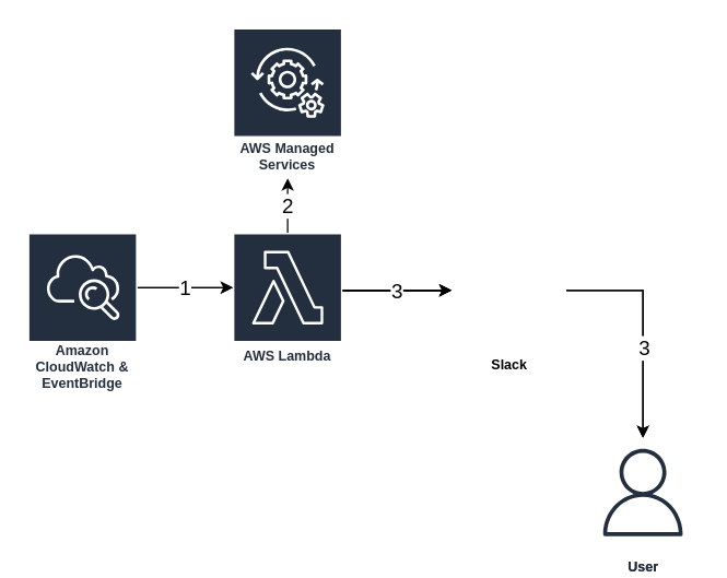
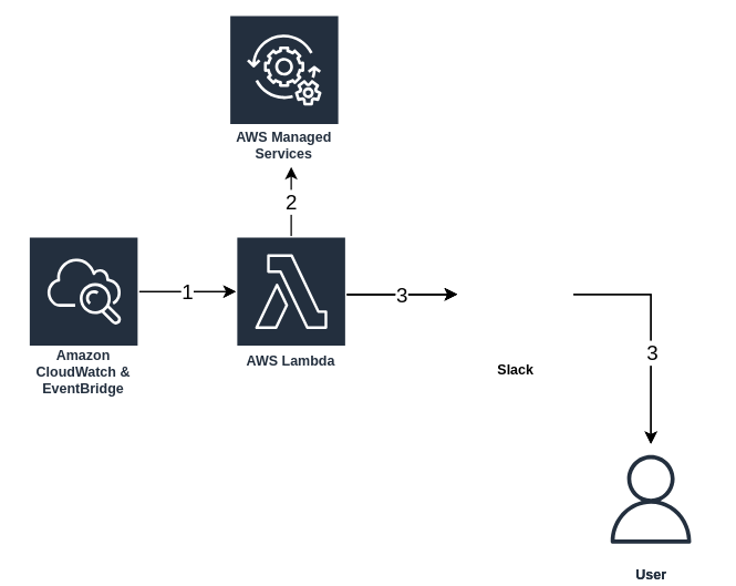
  <mxCell id="0" />
  <mxCell id="1" parent="0" />
  <mxCell id="2" value="4" style="edgeStyle=orthogonalEdgeStyle;rounded=0;orthogonalLoop=1;jettySize=auto;html=1;startArrow=none;startFill=0;fontSize=15;entryX=0;entryY=0.5;entryDx=0;entryDy=0;fontStyle=0" parent="1" source="3" target="4" edge="1"><mxGeometry relative="1" as="geometry"><mxPoint x="340" y="220" as="targetPoint" /><Array as="points"><mxPoint x="270" y="212" /><mxPoint x="270" y="212" /></Array></mxGeometry></mxCell>
  <mxCell id="3" value="AWS Lambda" style="outlineConnect=0;fontColor=#232F3E;gradientColor=none;strokeColor=#ffffff;fillColor=#232F3E;dashed=0;verticalLabelPosition=middle;verticalAlign=bottom;align=center;html=1;whiteSpace=wrap;fontSize=10;fontStyle=1;spacing=3;shape=mxgraph.aws4.productIcon;prIcon=mxgraph.aws4.lambda;" parent="1" vertex="1"><mxGeometry x="170" y="170" width="80" height="100" as="geometry" /></mxCell>
  <mxCell id="4" value="&lt;font size=&quot;1&quot; color=&quot;#000000&quot;&gt;&lt;b style=&quot;background-color: rgb(255 , 255 , 255)&quot;&gt;Slack&lt;/b&gt;&lt;/font&gt;" style="shape=image;html=1;verticalAlign=top;verticalLabelPosition=bottom;labelBackgroundColor=#ffffff;imageAspect=0;aspect=fixed;image=https://cdn2.iconfinder.com/data/icons/social-media-2189/48/29-Slack-128.png;fontSize=10;" parent="1" vertex="1"><mxGeometry x="330" y="170" width="84" height="84" as="geometry" /></mxCell>
  <mxCell id="5" value="3" style="edgeStyle=orthogonalEdgeStyle;rounded=0;orthogonalLoop=1;jettySize=auto;html=1;startArrow=none;startFill=0;fontSize=15;entryX=0;entryY=0.5;entryDx=0;entryDy=0;" parent="1" source="6" target="11" edge="1"><mxGeometry relative="1" as="geometry"><mxPoint x="340" y="220" as="targetPoint" /><Array as="points"><mxPoint x="270" y="212" /><mxPoint x="270" y="212" /></Array></mxGeometry></mxCell>
  <mxCell id="6" value="AWS Lambda" style="outlineConnect=0;fontColor=#232F3E;gradientColor=none;strokeColor=#ffffff;fillColor=#232F3E;dashed=0;verticalLabelPosition=middle;verticalAlign=bottom;align=center;html=1;whiteSpace=wrap;fontSize=10;fontStyle=1;spacing=3;shape=mxgraph.aws4.productIcon;prIcon=mxgraph.aws4.lambda;" parent="1" vertex="1"><mxGeometry x="170" y="170" width="80" height="100" as="geometry" /></mxCell>
  <mxCell id="7" value="1" style="edgeStyle=orthogonalEdgeStyle;rounded=0;orthogonalLoop=1;jettySize=auto;html=1;fontSize=15;" parent="1" source="8" target="6" edge="1"><mxGeometry relative="1" as="geometry"><mxPoint x="140" y="220" as="targetPoint" /><Array as="points"><mxPoint x="150" y="210" /><mxPoint x="150" y="210" /></Array></mxGeometry></mxCell>
  <mxCell id="8" value="Amazon CloudWatch &amp;amp; EventBridge" style="outlineConnect=0;fontColor=#232F3E;gradientColor=none;strokeColor=#ffffff;fillColor=#232F3E;dashed=0;verticalLabelPosition=middle;verticalAlign=bottom;align=center;html=1;whiteSpace=wrap;fontSize=10;fontStyle=1;spacing=3;shape=mxgraph.aws4.productIcon;prIcon=mxgraph.aws4.cloudwatch;" parent="1" vertex="1"><mxGeometry x="20" y="170" width="80" height="120" as="geometry" /></mxCell>
  <mxCell id="9" style="edgeStyle=orthogonalEdgeStyle;rounded=0;orthogonalLoop=1;jettySize=auto;html=1;startArrow=none;startFill=0;fontSize=15;" parent="1" source="11" target="12" edge="1"><mxGeometry relative="1" as="geometry" /></mxCell>
  <mxCell id="10" value="3" style="edgeLabel;html=1;align=center;verticalAlign=middle;resizable=0;points=[];fontSize=15;" parent="9" vertex="1" connectable="0"><mxGeometry x="0.183" relative="1" as="geometry"><mxPoint as="offset" /></mxGeometry></mxCell>
  <mxCell id="11" value="&lt;font size=&quot;1&quot; color=&quot;#000000&quot;&gt;&lt;b style=&quot;background-color: rgb(255 , 255 , 255)&quot;&gt;Slack&lt;/b&gt;&lt;/font&gt;" style="shape=image;html=1;verticalAlign=top;verticalLabelPosition=bottom;labelBackgroundColor=#ffffff;imageAspect=0;aspect=fixed;image=https://cdn2.iconfinder.com/data/icons/social-media-2189/48/29-Slack-128.png;fontSize=10;" parent="1" vertex="1"><mxGeometry x="330" y="170" width="84" height="84" as="geometry" /></mxCell>
  <mxCell id="12" value="&lt;font style=&quot;font-size: 10px&quot;&gt;&lt;b&gt;User&lt;/b&gt;&lt;/font&gt;" style="outlineConnect=0;fontColor=#232F3E;gradientColor=none;strokeColor=#232F3E;fillColor=#ffffff;dashed=0;verticalLabelPosition=bottom;verticalAlign=top;align=center;html=1;fontSize=12;fontStyle=0;aspect=fixed;shape=mxgraph.aws4.resourceIcon;resIcon=mxgraph.aws4.user;" parent="1" vertex="1"><mxGeometry x="430" y="320" width="80" height="80" as="geometry" /></mxCell>
  <mxCell id="13" value="4" style="edgeStyle=orthogonalEdgeStyle;rounded=0;orthogonalLoop=1;jettySize=auto;html=1;startArrow=none;startFill=0;fontSize=15;entryX=0;entryY=0.5;entryDx=0;entryDy=0;fontStyle=0" edge="1" parent="1" source="14" target="15"><mxGeometry relative="1" as="geometry"><mxPoint x="340" y="220" as="targetPoint" /><Array as="points"><mxPoint x="270" y="212" /><mxPoint x="270" y="212" /></Array></mxGeometry></mxCell>
  <mxCell id="14" value="AWS Lambda" style="outlineConnect=0;fontColor=#232F3E;gradientColor=none;strokeColor=#ffffff;fillColor=#232F3E;dashed=0;verticalLabelPosition=middle;verticalAlign=bottom;align=center;html=1;whiteSpace=wrap;fontSize=10;fontStyle=1;spacing=3;shape=mxgraph.aws4.productIcon;prIcon=mxgraph.aws4.lambda;" vertex="1" parent="1"><mxGeometry x="170" y="170" width="80" height="100" as="geometry" /></mxCell>
  <mxCell id="15" value="&lt;font size=&quot;1&quot; color=&quot;#000000&quot;&gt;&lt;b style=&quot;background-color: rgb(255 , 255 , 255)&quot;&gt;Slack&lt;/b&gt;&lt;/font&gt;" style="shape=image;html=1;verticalAlign=top;verticalLabelPosition=bottom;labelBackgroundColor=#ffffff;imageAspect=0;aspect=fixed;image=https://cdn2.iconfinder.com/data/icons/social-media-2189/48/29-Slack-128.png;fontSize=10;" vertex="1" parent="1"><mxGeometry x="330" y="170" width="84" height="84" as="geometry" /></mxCell>
  <mxCell id="16" value="3" style="edgeStyle=orthogonalEdgeStyle;rounded=0;orthogonalLoop=1;jettySize=auto;html=1;startArrow=none;startFill=0;fontSize=15;entryX=0;entryY=0.5;entryDx=0;entryDy=0;" edge="1" parent="1" source="18" target="23"><mxGeometry relative="1" as="geometry"><mxPoint x="340" y="220" as="targetPoint" /><Array as="points"><mxPoint x="270" y="212" /><mxPoint x="270" y="212" /></Array></mxGeometry></mxCell>
  <mxCell id="17" value="2" style="edgeStyle=orthogonalEdgeStyle;rounded=0;orthogonalLoop=1;jettySize=auto;html=1;fontSize=15;" edge="1" parent="1" source="18" target="25"><mxGeometry relative="1" as="geometry"><Array as="points"><mxPoint x="210" y="130" /><mxPoint x="210" y="130" /></Array></mxGeometry></mxCell>
  <mxCell id="18" value="AWS Lambda" style="outlineConnect=0;fontColor=#232F3E;gradientColor=none;strokeColor=#ffffff;fillColor=#232F3E;dashed=0;verticalLabelPosition=middle;verticalAlign=bottom;align=center;html=1;whiteSpace=wrap;fontSize=10;fontStyle=1;spacing=3;shape=mxgraph.aws4.productIcon;prIcon=mxgraph.aws4.lambda;" vertex="1" parent="1"><mxGeometry x="170" y="170" width="80" height="100" as="geometry" /></mxCell>
  <mxCell id="19" value="1" style="edgeStyle=orthogonalEdgeStyle;rounded=0;orthogonalLoop=1;jettySize=auto;html=1;fontSize=15;" edge="1" parent="1" source="20" target="18"><mxGeometry relative="1" as="geometry"><mxPoint x="140" y="220" as="targetPoint" /><Array as="points"><mxPoint x="150" y="210" /><mxPoint x="150" y="210" /></Array></mxGeometry></mxCell>
  <mxCell id="20" value="Amazon CloudWatch &amp;amp; EventBridge" style="outlineConnect=0;fontColor=#232F3E;gradientColor=none;strokeColor=#ffffff;fillColor=#232F3E;dashed=0;verticalLabelPosition=middle;verticalAlign=bottom;align=center;html=1;whiteSpace=wrap;fontSize=10;fontStyle=1;spacing=3;shape=mxgraph.aws4.productIcon;prIcon=mxgraph.aws4.cloudwatch;" vertex="1" parent="1"><mxGeometry x="20" y="170" width="80" height="120" as="geometry" /></mxCell>
  <mxCell id="21" style="edgeStyle=orthogonalEdgeStyle;rounded=0;orthogonalLoop=1;jettySize=auto;html=1;startArrow=none;startFill=0;fontSize=15;" edge="1" parent="1" source="23" target="24"><mxGeometry relative="1" as="geometry" /></mxCell>
  <mxCell id="22" value="3" style="edgeLabel;html=1;align=center;verticalAlign=middle;resizable=0;points=[];fontSize=15;" vertex="1" connectable="0" parent="21"><mxGeometry x="0.183" relative="1" as="geometry"><mxPoint as="offset" /></mxGeometry></mxCell>
  <mxCell id="23" value="&lt;font size=&quot;1&quot; color=&quot;#000000&quot;&gt;&lt;b style=&quot;background-color: rgb(255 , 255 , 255)&quot;&gt;Slack&lt;/b&gt;&lt;/font&gt;" style="shape=image;html=1;verticalAlign=top;verticalLabelPosition=bottom;labelBackgroundColor=#ffffff;imageAspect=0;aspect=fixed;image=https://cdn2.iconfinder.com/data/icons/social-media-2189/48/29-Slack-128.png;fontSize=10;" vertex="1" parent="1"><mxGeometry x="330" y="170" width="84" height="84" as="geometry" /></mxCell>
  <mxCell id="24" value="&lt;font style=&quot;font-size: 10px&quot;&gt;&lt;b&gt;User&lt;/b&gt;&lt;/font&gt;" style="outlineConnect=0;fontColor=#232F3E;gradientColor=none;strokeColor=#232F3E;fillColor=#ffffff;dashed=0;verticalLabelPosition=bottom;verticalAlign=top;align=center;html=1;fontSize=12;fontStyle=0;aspect=fixed;shape=mxgraph.aws4.resourceIcon;resIcon=mxgraph.aws4.user;" vertex="1" parent="1"><mxGeometry x="430" y="320" width="80" height="80" as="geometry" /></mxCell>
- <mxCell id="25" value="AWS Managed Services" style="outlineConnect=0;fontColor=#232F3E;gradientColor=none;strokeColor=#ffffff;fillColor=#232F3E;dashed=0;verticalLabelPosition=middle;verticalAlign=bottom;align=center;html=1;whiteSpace=wrap;fontSize=10;fontStyle=1;spacing=3;shape=mxgraph.aws4.productIcon;prIcon=mxgraph.aws4.managed_services;" vertex="1" parent="1"><mxGeometry x="170" y="20" width="80" height="110" as="geometry" /></mxCell>
+ <mxCell id="25" value="AWS Managed Services" style="outlineConnect=0;fontColor=#232F3E;gradientColor=none;strokeColor=#ffffff;fillColor=#232F3E;dashed=0;verticalLabelPosition=middle;verticalAlign=bottom;align=center;html=1;whiteSpace=wrap;fontSize=10;fontStyle=1;spacing=3;shape=mxgraph.aws4.productIcon;prIcon=mxgraph.aws4.managed_services;" vertex="1" parent="1"><mxGeometry x="165" y="10" width="80" height="110" as="geometry" /></mxCell>
